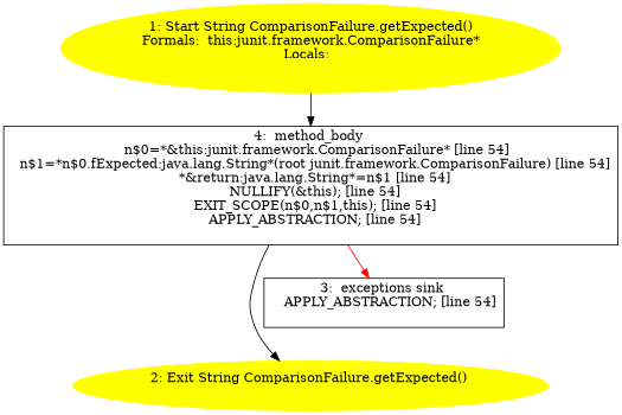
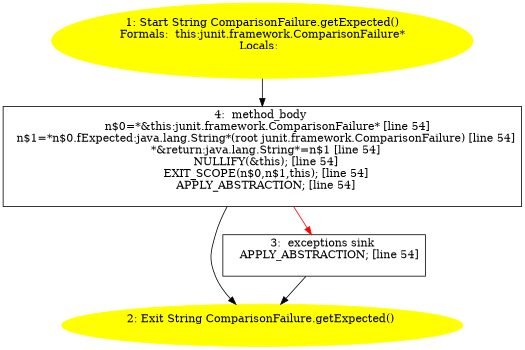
  digraph {
    n1 [color=yellow label="1: Start String ComparisonFailure.getExpected()\nFormals:  this:junit.framework.ComparisonFailure*\nLocals:  \n  " style=filled]
    n2 [label="4:  method_body \n   n$0=*&this:junit.framework.ComparisonFailure* [line 54]\n  n$1=*n$0.fExpected:java.lang.String*(root junit.framework.ComparisonFailure) [line 54]\n  *&return:java.lang.String*=n$1 [line 54]\n  NULLIFY(&this); [line 54]\n  EXIT_SCOPE(n$0,n$1,this); [line 54]\n  APPLY_ABSTRACTION; [line 54]\n " shape=box]
    n3 [color=yellow label="2: Exit String ComparisonFailure.getExpected() \n  " style=filled]
    n4 [label="3:  exceptions sink \n   APPLY_ABSTRACTION; [line 54]\n " shape=box]
    n1 -> n2
    n2 -> n3
    n2 -> n4 [color=red]
+   n4 -> n3
  }
